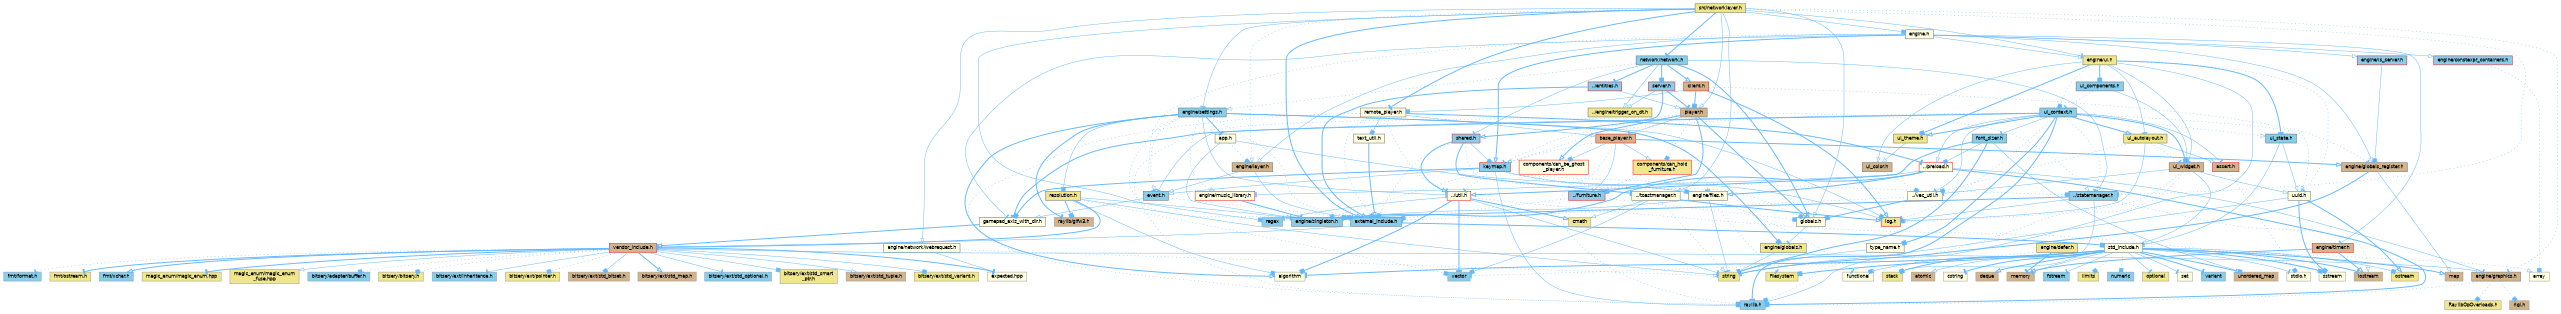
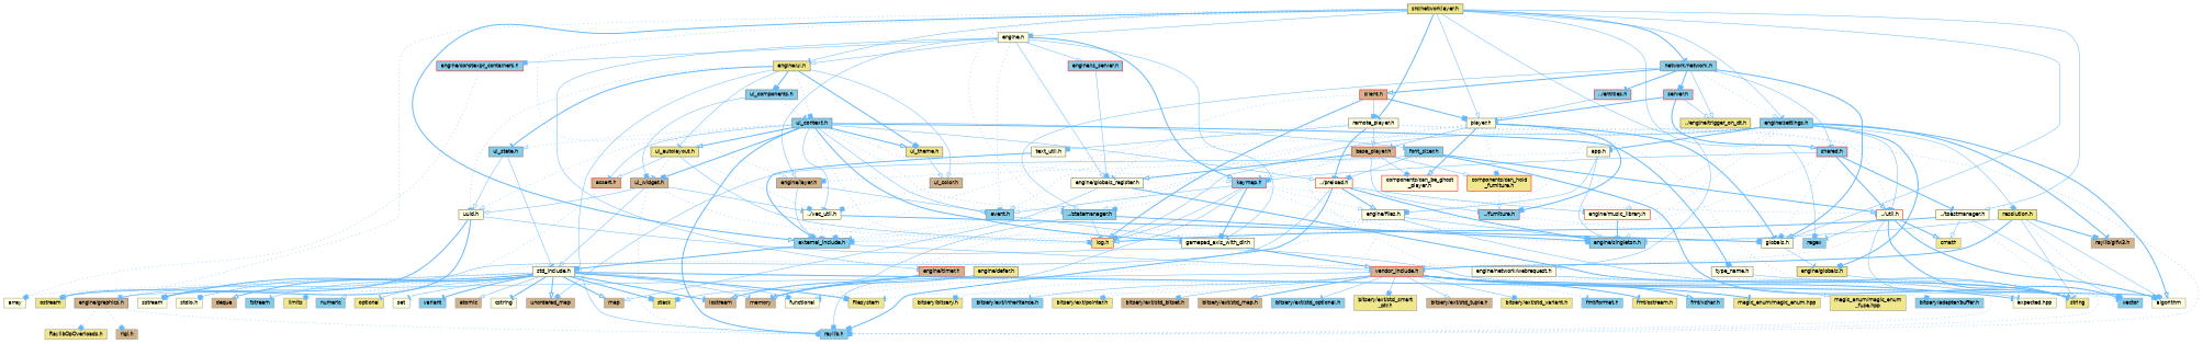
  digraph {
    node [color=grey60 fillcolor=skyblue fontname=Helvetica fontsize=10 shape=box style=filled]
    edge [arrowhead=tee color=steelblue1 fontname=Helvetica fontsize=10 labelfontname=Helvetica labelfontsize=10 style=solid]
    n1 [color=gray40 fillcolor=khaki fontcolor=black height=0.2 label="src/networklayer.h" width=0.4]
    n2 [height=0.2 label=regex width=0.4]
    n3 [color=grey40 fillcolor=tan height=0.2 label="engine/graphics.h" width=0.4]
    n4 [color=grey40 fillcolor=khaki height=0.2 label="engine/ui.h" width=0.4]
    n5 [color=grey40 height=0.2 label="external_include.h" width=0.4]
    n6 [color=grey40 fillcolor=lightyellow height=0.2 label="globals.h" width=0.4]
    n7 [color=grey40 height=0.2 label="../statemanager.h" width=0.4]
    n8 [color=grey40 fillcolor=lightyellow height=0.2 label="engine.h" width=0.4]
    n9 [color=grey40 fillcolor=tan height=0.2 label="engine/layer.h" width=0.4]
    n10 [color=grey40 height=0.2 label="engine/settings.h" width=0.4]
    n11 [color=grey40 fillcolor=lightyellow height=0.2 label="engine/network/webrequest.h" width=0.4]
    n12 [color=grey40 height=0.2 label="network/network.h" width=0.4]
-   n13 [color=grey40 fillcolor=tan height=0.2 label="player.h" width=0.4]
+   n13 [color=grey40 fillcolor=lightyellow height=0.2 label="player.h" width=0.4]
    n14 [color=grey40 fillcolor=lightyellow height=0.2 label="../toastmanager.h" width=0.4]
    n15 [color=grey40 fillcolor=lightyellow height=0.2 label="remote_player.h" width=0.4]
    n16 [height=0.2 label="raylib.h" width=0.4]
    n17 [fillcolor=tan height=0.2 label="rlgl.h" width=0.4]
    n18 [fillcolor=khaki height=0.2 label="RaylibOpOverloads.h" width=0.4]
    n19 [color=grey40 fillcolor=khaki height=0.2 label="ui_autolayout.h" width=0.4]
    n20 [color=grey40 fillcolor=tan height=0.2 label="ui_widget.h" width=0.4]
    n21 [color=grey40 fillcolor=lightyellow height=0.2 label="uuid.h" width=0.4]
    n22 [color=grey40 fillcolor=tan height=0.2 label="ui_color.h" width=0.4]
    n23 [color=grey40 height=0.2 label="ui_components.h" width=0.4]
    n24 [color=grey40 height=0.2 label="ui_context.h" width=0.4]
    n25 [color=grey40 height=0.2 label="ui_state.h" width=0.4]
    n26 [color=grey40 fillcolor=khaki height=0.2 label="ui_theme.h" width=0.4]
    n27 [color=grey40 fillcolor=lightyellow height=0.2 label="std_include.h" width=0.4]
    n28 [color=red fillcolor=tan height=0.2 label="vendor_include.h" width=0.4]
    n29 [color=grey40 fillcolor=khaki height=0.2 label="engine/globals.h" width=0.4]
    n30 [color=red fillcolor=khaki height=0.2 label="log.h" width=0.4]
    n31 [fillcolor=tan height=0.2 label=iostream width=0.4]
    n32 [fillcolor=khaki height=0.2 label=stack width=0.4]
    n33 [color=grey40 height=0.2 label="engine/singleton.h" width=0.4]
    n34 [color=grey40 height=0.2 label="event.h" width=0.4]
    n35 [color=grey40 fillcolor=lightyellow height=0.2 label="gamepad_axis_with_dir.h" width=0.4]
    n36 [color=red height=0.2 label="keymap.h" width=0.4]
    n37 [color=red height=0.2 label="engine/constexpr_containers.h" width=0.4]
-   n38 [color=grey40 fillcolor=tan height=0.2 label="engine/globals_register.h" width=0.4]
+   n38 [color=grey40 fillcolor=lightyellow height=0.2 label="engine/globals_register.h" width=0.4]
    n39 [color=red height=0.2 label="engine/is_server.h" width=0.4]
    n40 [color=red fillcolor=tan height=0.2 label="engine/timer.h" width=0.4]
    n41 [fillcolor=lightyellow height=0.2 label=algorithm width=0.4]
    n42 [color=grey40 fillcolor=lightyellow height=0.2 label="engine/files.h" width=0.4]
    n43 [color=red fillcolor=lightyellow height=0.2 label="engine/music_library.h" width=0.4]
    n44 [color=red fillcolor=lightyellow height=0.2 label="../util.h" width=0.4]
    n45 [fillcolor=tan height=0.2 label="raylib/glfw3.h" width=0.4]
    n46 [color=grey40 fillcolor=lightyellow height=0.2 label="app.h" width=0.4]
    n47 [color=grey40 fillcolor=khaki height=0.2 label="resolution.h" width=0.4]
    n48 [fillcolor=lightyellow height=0.2 label="expected.hpp" width=0.4]
    n49 [fillcolor=khaki height=0.2 label=string width=0.4]
    n50 [color=red height=0.2 label="../entities.h" width=0.4]
    n51 [color=grey40 fillcolor=khaki height=0.2 label="../engine/trigger_on_dt.h" width=0.4]
    n52 [color=red height=0.2 label="shared.h" width=0.4]
    n53 [color=red fillcolor=tan height=0.2 label="client.h" width=0.4]
    n54 [color=red height=0.2 label="server.h" width=0.4]
    n55 [color=red fillcolor=tan height=0.2 label="base_player.h" width=0.4]
    n56 [color=red fillcolor=lightyellow height=0.2 label="components/can_be_ghost\l_player.h" width=0.4]
    n57 [color=red fillcolor=khaki height=0.2 label="components/can_hold\l_furniture.h" width=0.4]
    n58 [color=red height=0.2 label="../furniture.h" width=0.4]
    n59 [height=0.2 label=vector width=0.4]
    n60 [fillcolor=khaki height=0.2 label=cmath width=0.4]
    n61 [color=red fillcolor=lightyellow height=0.2 label="../preload.h" width=0.4]
    n62 [color=grey40 fillcolor=lightyellow height=0.2 label="text_util.h" width=0.4]
    n63 [color=grey40 fillcolor=lightyellow height=0.2 label="../vec_util.h" width=0.4]
    n64 [color=red fillcolor=tan height=0.2 label="assert.h" width=0.4]
    n65 [fillcolor=khaki height=0.2 label=ostream width=0.4]
    n66 [fillcolor=lightyellow height=0.2 label=sstream width=0.4]
    n67 [color=grey40 fillcolor=lightyellow height=0.2 label="type_name.h" width=0.4]
    n68 [color=grey40 height=0.2 label="font_sizer.h" width=0.4]
    n69 [fillcolor=lightyellow height=0.2 label="stdio.h" width=0.4]
    n70 [fillcolor=lightyellow height=0.2 label=array width=0.4]
    n71 [fillcolor=tan height=0.2 label=atomic width=0.4]
    n72 [fillcolor=lightyellow height=0.2 label=cstring width=0.4]
    n73 [fillcolor=tan height=0.2 label=deque width=0.4]
    n74 [fillcolor=khaki height=0.2 label=filesystem width=0.4]
    n75 [height=0.2 label=fstream width=0.4]
    n76 [fillcolor=lightyellow height=0.2 label=functional width=0.4]
    n77 [fillcolor=khaki height=0.2 label=limits width=0.4]
    n78 [fillcolor=tan height=0.2 label=map width=0.4]
    n79 [fillcolor=tan height=0.2 label=memory width=0.4]
    n80 [height=0.2 label=numeric width=0.4]
    n81 [fillcolor=khaki height=0.2 label=optional width=0.4]
    n82 [fillcolor=lightyellow height=0.2 label=set width=0.4]
    n83 [fillcolor=tan height=0.2 label=unordered_map width=0.4]
    n84 [height=0.2 label=variant width=0.4]
    n85 [height=0.2 label="fmt/format.h" width=0.4]
    n86 [fillcolor=khaki height=0.2 label="fmt/ostream.h" width=0.4]
    n87 [height=0.2 label="fmt/xchar.h" width=0.4]
    n88 [fillcolor=khaki height=0.2 label="magic_enum/magic_enum.hpp" width=0.4]
    n89 [fillcolor=khaki height=0.2 label="magic_enum/magic_enum\l_fuse.hpp" width=0.4]
    n90 [height=0.2 label="bitsery/adapter/buffer.h" width=0.4]
    n91 [fillcolor=khaki height=0.2 label="bitsery/bitsery.h" width=0.4]
    n92 [height=0.2 label="bitsery/ext/inheritance.h" width=0.4]
    n93 [fillcolor=khaki height=0.2 label="bitsery/ext/pointer.h" width=0.4]
    n94 [fillcolor=tan height=0.2 label="bitsery/ext/std_bitset.h" width=0.4]
    n95 [fillcolor=tan height=0.2 label="bitsery/ext/std_map.h" width=0.4]
    n96 [height=0.2 label="bitsery/ext/std_optional.h" width=0.4]
    n97 [fillcolor=khaki height=0.2 label="bitsery/ext/std_smart\l_ptr.h" width=0.4]
    n98 [fillcolor=tan height=0.2 label="bitsery/ext/std_tuple.h" width=0.4]
    n99 [fillcolor=khaki height=0.2 label="bitsery/ext/std_variant.h" width=0.4]
    n100 [color=grey40 fillcolor=khaki height=0.2 label="engine/defer.h" width=0.4]
    n1 -> n2 [arrowhead=box]
    n1 -> n3 [style=dotted]
    n1 -> n4
    n1 -> n5 [arrowhead=onormal style=bold]
    n1 -> n6 [arrowhead=onormal]
    n1 -> n7 [style=dotted]
    n1 -> n8 [arrowhead=box]
    n1 -> n9 [arrowhead=onormal style=dotted]
    n1 -> n10
    n1 -> n11 [arrowhead=onormal]
    n1 -> n12 [style=bold]
    n1 -> n13 [arrowhead=onormal]
    n1 -> n14 [arrowhead=onormal]
    n1 -> n15 [style=bold]
    n3 -> n16 [style=dotted]
    n3 -> n17 [arrowhead=box style=dotted]
    n3 -> n18 [arrowhead=box style=dotted]
    n4 -> n16
    n4 -> n19
-   n4 -> n20
    n4 -> n21 [style=dotted]
    n4 -> n22 [arrowhead=onormal]
    n4 -> n23 [arrowhead=box style=bold]
    n4 -> n24 [arrowhead=box style=dotted]
    n4 -> n25 [style=bold]
    n4 -> n26 [arrowhead=box style=bold]
    n5 -> n27 [arrowhead=box style=bold]
    n5 -> n28
    n6 -> n29
    n7 -> n30
    n7 -> n31 [arrowhead=onormal style=dotted]
    n7 -> n32 [arrowhead=box]
    n7 -> n33 [style=bold]
    n8 -> n4 [arrowhead=onormal]
    n8 -> n9 [arrowhead=onormal]
    n8 -> n34 [style=dotted]
    n8 -> n35
    n8 -> n36 [arrowhead=onormal style=bold]
-   n8 -> n37 [arrowhead=onormal]
+   n8 -> n37 [arrowhead=box]
    n8 -> n38 [arrowhead=onormal]
    n8 -> n39 [arrowhead=onormal]
    n8 -> n40
    n9 -> n5 [arrowhead=box]
    n9 -> n34 [arrowhead=onormal]
    n10 -> n5 [style=dotted]
    n10 -> n29 [arrowhead=box style=bold]
    n10 -> n30 [arrowhead=box]
    n10 -> n33 [arrowhead=onormal style=dotted]
    n10 -> n34 [arrowhead=onormal style=dotted]
    n10 -> n41 [arrowhead=onormal style=bold]
    n10 -> n42 [style=dotted]
    n10 -> n43 [arrowhead=onormal style=dotted]
    n10 -> n44
    n10 -> n45 [style=bold]
    n10 -> n46 [style=bold]
    n10 -> n47 [arrowhead=box]
    n11 -> n48
    n11 -> n49 [arrowhead=onormal style=dotted]
    n12 -> n6 [arrowhead=onormal style=bold]
    n12 -> n7 [arrowhead=onormal]
    n12 -> n10 [arrowhead=onormal style=dotted]
    n12 -> n50 [style=bold]
    n12 -> n51 [arrowhead=onormal]
    n12 -> n52
    n12 -> n53 [arrowhead=onormal style=bold]
    n12 -> n54 [arrowhead=box style=bold]
    n13 -> n6 [style=bold]
    n13 -> n7 [arrowhead=onormal style=dotted]
    n13 -> n16 [style=dotted]
    n13 -> n36 [style=dotted]
    n13 -> n55
    n13 -> n56 [arrowhead=onormal style=bold]
    n13 -> n57 [arrowhead=box style=dotted]
    n13 -> n58 [arrowhead=box style=bold]
    n14 -> n30 [arrowhead=onormal style=bold]
    n14 -> n49 [arrowhead=onormal style=dotted]
    n14 -> n59 [arrowhead=box]
    n14 -> n60 [arrowhead=onormal]
    n15 -> n5 [arrowhead=box style=dotted]
    n15 -> n16 [arrowhead=box style=dotted]
    n15 -> n44 [style=dotted]
    n15 -> n55 [arrowhead=onormal]
    n15 -> n61 [style=bold]
    n15 -> n62 [arrowhead=box]
    n19 -> n20 [style=dotted]
    n19 -> n30 [arrowhead=onormal]
    n19 -> n63 [arrowhead=box style=dotted]
    n19 -> n64 [arrowhead=onormal]
    n20 -> n16 [arrowhead=box style=dotted]
    n20 -> n21 [arrowhead=onormal]
    n20 -> n27 [arrowhead=onormal]
    n20 -> n30 [arrowhead=box style=dotted]
    n20 -> n63
    n21 -> n49
    n21 -> n65 [arrowhead=onormal style=bold]
    n21 -> n66 [arrowhead=box style=bold]
    n22 -> n63 [arrowhead=box style=dotted]
    n23 -> n20 [arrowhead=box]
    n23 -> n24 [style=dotted]
    n24 -> n7 [style=dotted]
    n24 -> n16 [style=bold]
    n24 -> n19 [arrowhead=onormal style=bold]
    n24 -> n20 [arrowhead=box style=bold]
    n24 -> n21 [arrowhead=onormal style=dotted]
    n24 -> n25 [arrowhead=onormal style=dotted]
    n24 -> n26 [arrowhead=onormal style=bold]
    n24 -> n30 [style=dotted]
    n24 -> n34
    n24 -> n35 [style=bold]
    n24 -> n36 [arrowhead=onormal style=dotted]
    n24 -> n61 [arrowhead=onormal]
    n24 -> n63
    n24 -> n64
    n24 -> n67 [arrowhead=box style=bold]
    n24 -> n68
    n25 -> n21 [arrowhead=onormal]
    n25 -> n27
    n26 -> n22 [arrowhead=onormal]
    n27 -> n31 [style=bold]
    n27 -> n32 [arrowhead=box style=bold]
    n27 -> n41 [style=bold]
    n27 -> n59 [style=dotted]
    n27 -> n65 [arrowhead=box]
    n27 -> n66 [arrowhead=onormal style=bold]
    n27 -> n69
    n27 -> n70 [arrowhead=onormal style=dotted]
    n27 -> n71 [arrowhead=onormal]
    n27 -> n72 [style=bold]
    n27 -> n73 [arrowhead=onormal style=bold]
    n27 -> n74 [arrowhead=box style=bold]
    n27 -> n75
    n27 -> n76 [arrowhead=box]
    n27 -> n77 [arrowhead=box style=dotted]
    n27 -> n78 [arrowhead=onormal style=bold]
    n27 -> n79
-   n27 -> n80 [arrowhead=box style=dotted]
+   n27 -> n80 [arrowhead=onormal style=dotted]
    n27 -> n81
    n27 -> n82
    n27 -> n83 [arrowhead=onormal style=bold]
    n27 -> n84 [style=bold]
    n28 -> n3 [arrowhead=onormal]
    n28 -> n48 [style=bold]
    n28 -> n85 [style=dotted]
    n28 -> n86 [style=bold]
    n28 -> n87 [arrowhead=onormal style=bold]
    n28 -> n88 [style=bold]
    n28 -> n89 [arrowhead=onormal]
    n28 -> n90 [arrowhead=box style=dotted]
    n28 -> n91 [arrowhead=box style=dotted]
    n28 -> n92
    n28 -> n93 [arrowhead=box style=dotted]
    n28 -> n94 [arrowhead=box]
    n28 -> n95 [arrowhead=onormal style=bold]
    n28 -> n96
    n28 -> n97 [arrowhead=box]
    n28 -> n98 [arrowhead=onormal]
    n28 -> n99 [arrowhead=box]
    n29 -> n49
    n34 -> n5 [style=dotted]
    n34 -> n35 [arrowhead=onormal]
    n35 -> n28 [arrowhead=onormal style=bold]
    n36 -> n7 [arrowhead=box style=dotted]
    n36 -> n16 [arrowhead=box]
    n36 -> n30
    n36 -> n33 [arrowhead=box style=dotted]
    n36 -> n34 [arrowhead=onormal]
    n36 -> n35 [arrowhead=box style=bold]
    n36 -> n42 [arrowhead=onormal style=dotted]
    n36 -> n44 [style=dotted]
    n37 -> n70 [arrowhead=box style=dotted]
    n38 -> n49 [style=bold]
    n38 -> n78 [arrowhead=onormal]
    n39 -> n38 [arrowhead=box]
    n40 -> n31 [arrowhead=onormal style=bold]
    n40 -> n79 [arrowhead=onormal style=bold]
    n42 -> n33 [arrowhead=onormal]
    n42 -> n49
    n42 -> n74 [style=dotted]
    n42 -> n76 [style=dotted]
    n43 -> n33 [style=bold]
    n44 -> n2
    n44 -> n41 [arrowhead=box style=bold]
    n44 -> n49
    n44 -> n59 [style=bold]
    n44 -> n60 [arrowhead=onormal style=bold]
    n44 -> n66 [arrowhead=box style=dotted]
    n46 -> n9 [arrowhead=box style=dotted]
    n46 -> n33 [arrowhead=onormal]
    n46 -> n42 [arrowhead=box]
    n47 -> n28 [style=bold]
    n47 -> n33
    n47 -> n41 [arrowhead=box]
    n47 -> n45 [arrowhead=box style=bold]
    n47 -> n49
    n47 -> n59 [arrowhead=box style=dotted]
-   n50 -> n5 [arrowhead=onormal style=bold]
    n50 -> n13 [arrowhead=onormal]
    n52 -> n5 [arrowhead=box style=dotted]
    n52 -> n6 [arrowhead=box style=dotted]
    n52 -> n14 [style=bold]
    n52 -> n36 [arrowhead=box]
    n52 -> n44 [arrowhead=onormal style=bold]
    n53 -> n13 [arrowhead=box style=bold]
    n53 -> n15 [arrowhead=box]
    n53 -> n30 [arrowhead=onormal style=bold]
    n53 -> n38 [style=dotted]
    n54 -> n13 [style=bold]
    n54 -> n51 [arrowhead=onormal]
    n54 -> n52 [arrowhead=onormal style=bold]
    n55 -> n16 [arrowhead=box style=dotted]
    n55 -> n36 [arrowhead=onormal style=dotted]
    n55 -> n38 [arrowhead=onormal style=bold]
    n55 -> n56 [arrowhead=box]
    n55 -> n57 [arrowhead=onormal]
    n55 -> n58
    n57 -> n58 [arrowhead=onormal style=dotted]
    n58 -> n5 [arrowhead=box style=dotted]
    n58 -> n6 [arrowhead=box style=dotted]
    n61 -> n3
    n61 -> n16 [arrowhead=box style=bold]
    n61 -> n33 [arrowhead=box style=bold]
    n61 -> n42 [arrowhead=onormal style=bold]
    n61 -> n43
    n62 -> n5 [arrowhead=onormal style=bold]
    n63 -> n5 [style=dotted]
    n63 -> n6 [arrowhead=box style=bold]
    n64 -> n69 [arrowhead=box style=dotted]
    n67 -> n49
    n68 -> n44 [arrowhead=onormal style=bold]
    n68 -> n49 [style=bold]
    n68 -> n61 [arrowhead=box]
    n68 -> n83 [arrowhead=box]
    n100 -> n76 [arrowhead=onormal style=dotted]
    n100 -> n79 [style=bold]
  }
